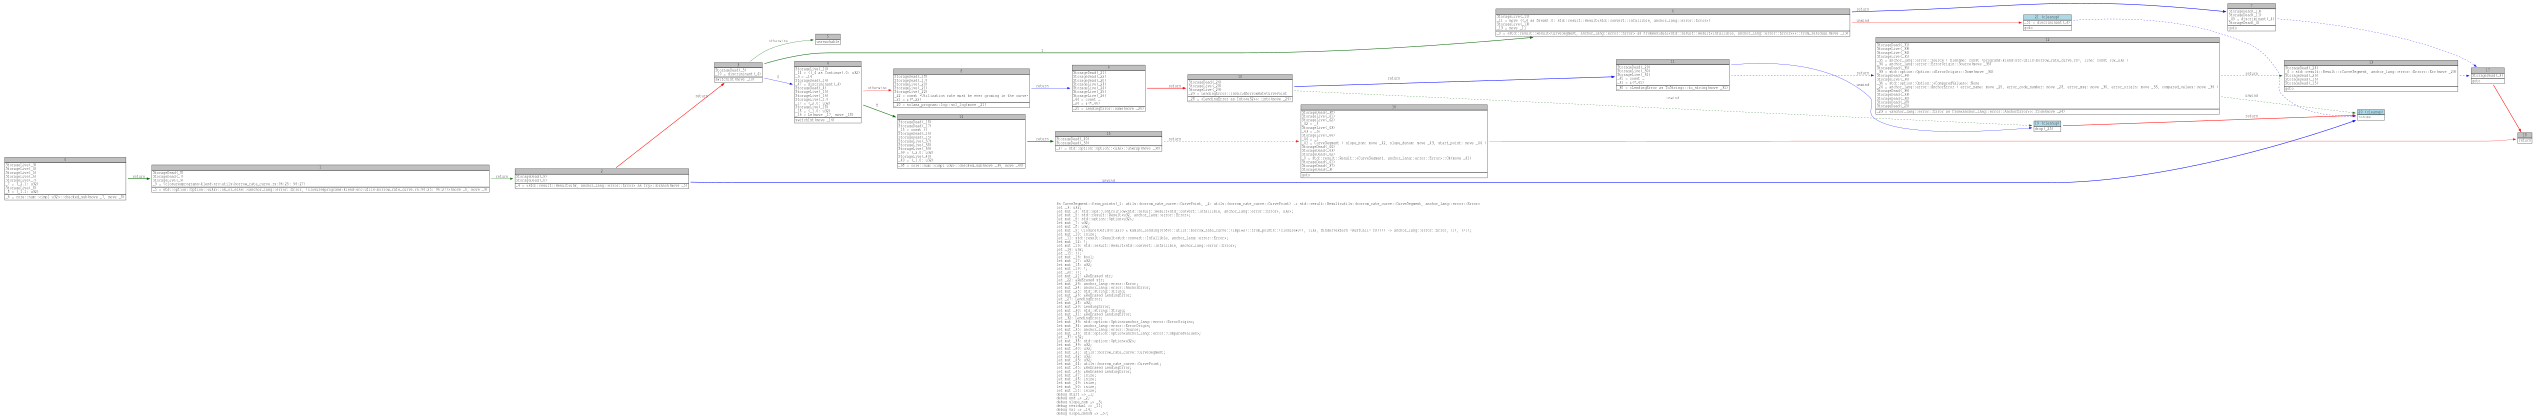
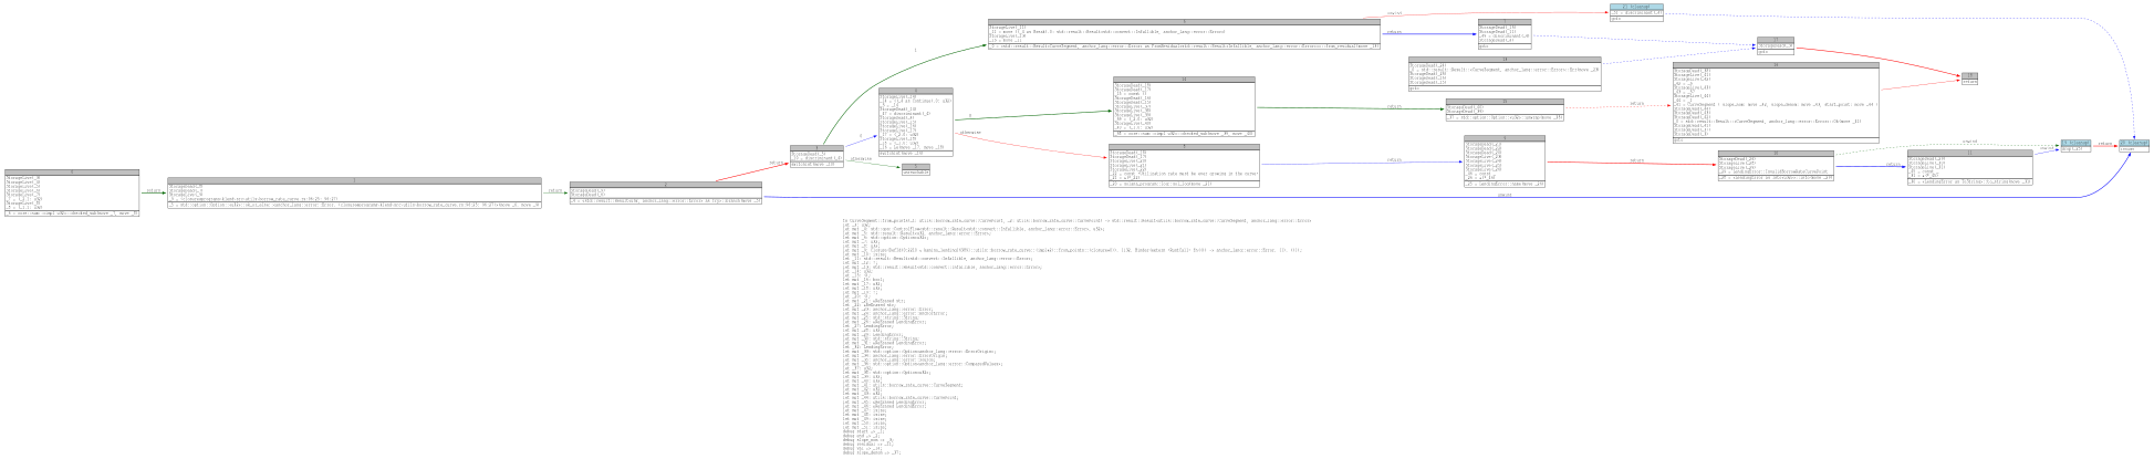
  digraph {
    fontname="Courier, monospace"
    label=<fn CurveSegment::from_points(_1: utils::borrow_rate_curve::CurvePoint, _2: utils::borrow_rate_curve::CurvePoint) -&gt; std::result::Result&lt;utils::borrow_rate_curve::CurveSegment, anchor_lang::error::Error&gt;<br align="left"/>let _3: u32;<br align="left"/>let mut _4: std::ops::ControlFlow&lt;std::result::Result&lt;std::convert::Infallible, anchor_lang::error::Error&gt;, u32&gt;;<br align="left"/>let mut _5: std::result::Result&lt;u32, anchor_lang::error::Error&gt;;<br align="left"/>let mut _6: std::option::Option&lt;u32&gt;;<br align="left"/>let mut _7: u32;<br align="left"/>let mut _8: u32;<br align="left"/>let mut _9: Closure(DefId(0:2210 ~ kamino_lending[6389]::utils::borrow_rate_curve::{impl#2}::from_points::{closure#0}), [i32, Binder(extern &quot;RustCall&quot; fn(()) -&gt; anchor_lang::error::Error, []), ()]);<br align="left"/>let mut _10: isize;<br align="left"/>let _11: std::result::Result&lt;std::convert::Infallible, anchor_lang::error::Error&gt;;<br align="left"/>let mut _12: !;<br align="left"/>let mut _13: std::result::Result&lt;std::convert::Infallible, anchor_lang::error::Error&gt;;<br align="left"/>let _14: u32;<br align="left"/>let _15: ();<br align="left"/>let mut _16: bool;<br align="left"/>let mut _17: u32;<br align="left"/>let mut _18: u32;<br align="left"/>let mut _19: !;<br align="left"/>let _20: ();<br align="left"/>let mut _21: &amp;ReErased str;<br align="left"/>let _22: &amp;ReErased str;<br align="left"/>let mut _23: anchor_lang::error::Error;<br align="left"/>let mut _24: anchor_lang::error::AnchorError;<br align="left"/>let mut _25: std::string::String;<br align="left"/>let mut _26: &amp;ReErased LendingError;<br align="left"/>let _27: LendingError;<br align="left"/>let mut _28: u32;<br align="left"/>let mut _29: LendingError;<br align="left"/>let mut _30: std::string::String;<br align="left"/>let mut _31: &amp;ReErased LendingError;<br align="left"/>let _32: LendingError;<br align="left"/>let mut _33: std::option::Option&lt;anchor_lang::error::ErrorOrigin&gt;;<br align="left"/>let mut _34: anchor_lang::error::ErrorOrigin;<br align="left"/>let mut _35: anchor_lang::error::Source;<br align="left"/>let mut _36: std::option::Option&lt;anchor_lang::error::ComparedValues&gt;;<br align="left"/>let _37: u32;<br align="left"/>let mut _38: std::option::Option&lt;u32&gt;;<br align="left"/>let mut _39: u32;<br align="left"/>let mut _40: u32;<br align="left"/>let mut _41: utils::borrow_rate_curve::CurveSegment;<br align="left"/>let mut _42: u32;<br align="left"/>let mut _43: u32;<br align="left"/>let mut _44: utils::borrow_rate_curve::CurvePoint;<br align="left"/>let mut _45: &amp;ReErased LendingError;<br align="left"/>let mut _46: &amp;ReErased LendingError;<br align="left"/>let mut _47: isize;<br align="left"/>let mut _48: isize;<br align="left"/>let mut _49: isize;<br align="left"/>let mut _50: isize;<br align="left"/>let mut _51: isize;<br align="left"/>debug start =&gt; _1;<br align="left"/>debug end =&gt; _2;<br align="left"/>debug slope_nom =&gt; _3;<br align="left"/>debug residual =&gt; _11;<br align="left"/>debug val =&gt; _14;<br align="left"/>debug slope_denom =&gt; _37;<br align="left"/>>
    rankdir=LR
    node [fontname="Courier, monospace" shape=none]
    edge [color=blue fontname="Courier, monospace" style=bold]
    n1 [label=<<table border="0" cellborder="1" cellspacing="0"><tr><td bgcolor="gray" align="center" colspan="1">0</td></tr><tr><td align="left" balign="left">StorageLive(_3)<br/>StorageLive(_4)<br/>StorageLive(_5)<br/>StorageLive(_6)<br/>StorageLive(_7)<br/>_7 = (_2.1: u32)<br/>StorageLive(_8)<br/>_8 = (_1.1: u32)<br/></td></tr><tr><td align="left">_6 = core::num::&lt;impl u32&gt;::checked_sub(move _7, move _8)</td></tr></table>>]
    n2 [label=<<table border="0" cellborder="1" cellspacing="0"><tr><td bgcolor="gray" align="center" colspan="1">1</td></tr><tr><td align="left" balign="left">StorageDead(_8)<br/>StorageDead(_7)<br/>StorageLive(_9)<br/>_9 = {closure@programs\klend\src\utils\borrow_rate_curve.rs:96:25: 96:27}<br/></td></tr><tr><td align="left">_5 = std::option::Option::&lt;u32&gt;::ok_or_else::&lt;anchor_lang::error::Error, {closure@programs\klend\src\utils\borrow_rate_curve.rs:96:25: 96:27}&gt;(move _6, move _9)</td></tr></table>>]
    n3 [label=<<table border="0" cellborder="1" cellspacing="0"><tr><td bgcolor="gray" align="center" colspan="1">2</td></tr><tr><td align="left" balign="left">StorageDead(_9)<br/>StorageDead(_6)<br/></td></tr><tr><td align="left">_4 = &lt;std::result::Result&lt;u32, anchor_lang::error::Error&gt; as Try&gt;::branch(move _5)</td></tr></table>>]
    n4 [label=<<table border="0" cellborder="1" cellspacing="0"><tr><td bgcolor="gray" align="center" colspan="1">3</td></tr><tr><td align="left" balign="left">StorageDead(_5)<br/>_10 = discriminant(_4)<br/></td></tr><tr><td align="left">switchInt(move _10)</td></tr></table>>]
    n5 [label=<<table border="0" cellborder="1" cellspacing="0"><tr><td bgcolor="lightblue" align="center" colspan="1">20 (cleanup)</td></tr><tr><td align="left">resume</td></tr></table>>]
    n6 [label=<<table border="0" cellborder="1" cellspacing="0"><tr><td bgcolor="gray" align="center" colspan="1">4</td></tr><tr><td align="left" balign="left">StorageLive(_14)<br/>_14 = ((_4 as Continue).0: u32)<br/>_3 = _14<br/>StorageDead(_14)<br/>_47 = discriminant(_4)<br/>StorageDead(_4)<br/>StorageLive(_15)<br/>StorageLive(_16)<br/>StorageLive(_17)<br/>_17 = (_2.0: u32)<br/>StorageLive(_18)<br/>_18 = (_1.0: u32)<br/>_16 = Le(move _17, move _18)<br/></td></tr><tr><td align="left">switchInt(move _16)</td></tr></table>>]
    n7 [label=<<table border="0" cellborder="1" cellspacing="0"><tr><td bgcolor="gray" align="center" colspan="1">5</td></tr><tr><td align="left">unreachable</td></tr></table>>]
    n8 [label=<<table border="0" cellborder="1" cellspacing="0"><tr><td bgcolor="gray" align="center" colspan="1">6</td></tr><tr><td align="left" balign="left">StorageLive(_11)<br/>_11 = move ((_4 as Break).0: std::result::Result&lt;std::convert::Infallible, anchor_lang::error::Error&gt;)<br/>StorageLive(_13)<br/>_13 = move _11<br/></td></tr><tr><td align="left">_0 = &lt;std::result::Result&lt;CurveSegment, anchor_lang::error::Error&gt; as FromResidual&lt;std::result::Result&lt;Infallible, anchor_lang::error::Error&gt;&gt;&gt;::from_residual(move _13)</td></tr></table>>]
    n9 [label=<<table border="0" cellborder="1" cellspacing="0"><tr><td bgcolor="gray" align="center" colspan="1">8</td></tr><tr><td align="left" balign="left">StorageDead(_18)<br/>StorageDead(_17)<br/>StorageLive(_20)<br/>StorageLive(_21)<br/>StorageLive(_22)<br/>_22 = const &quot;Utilization rate must be ever growing in the curve&quot;<br/>_21 = &amp;(*_22)<br/></td></tr><tr><td align="left">_20 = solana_program::log::sol_log(move _21)</td></tr></table>>]
    n10 [label=<<table border="0" cellborder="1" cellspacing="0"><tr><td bgcolor="gray" align="center" colspan="1">14</td></tr><tr><td align="left" balign="left">StorageDead(_18)<br/>StorageDead(_17)<br/>_15 = const ()<br/>StorageDead(_16)<br/>StorageDead(_15)<br/>StorageLive(_37)<br/>StorageLive(_38)<br/>StorageLive(_39)<br/>_39 = (_2.0: u32)<br/>StorageLive(_40)<br/>_40 = (_1.0: u32)<br/></td></tr><tr><td align="left">_38 = core::num::&lt;impl u32&gt;::checked_sub(move _39, move _40)</td></tr></table>>]
    n11 [label=<<table border="0" cellborder="1" cellspacing="0"><tr><td bgcolor="gray" align="center" colspan="1">7</td></tr><tr><td align="left" balign="left">StorageDead(_13)<br/>StorageDead(_11)<br/>_49 = discriminant(_4)<br/>StorageDead(_4)<br/></td></tr><tr><td align="left">goto</td></tr></table>>]
    n12 [label=<<table border="0" cellborder="1" cellspacing="0"><tr><td bgcolor="lightblue" align="center" colspan="1">21 (cleanup)</td></tr><tr><td align="left" balign="left">_51 = discriminant(_4)<br/></td></tr><tr><td align="left">goto</td></tr></table>>]
    n13 [label=<<table border="0" cellborder="1" cellspacing="0"><tr><td bgcolor="gray" align="center" colspan="1">9</td></tr><tr><td align="left" balign="left">StorageDead(_21)<br/>StorageDead(_22)<br/>StorageDead(_20)<br/>StorageLive(_23)<br/>StorageLive(_24)<br/>StorageLive(_25)<br/>StorageLive(_26)<br/>_46 = const _<br/>_26 = &amp;(*_46)<br/></td></tr><tr><td align="left">_25 = LendingError::name(move _26)</td></tr></table>>]
    n14 [label=<<table border="0" cellborder="1" cellspacing="0"><tr><td bgcolor="gray" align="center" colspan="1">15</td></tr><tr><td align="left" balign="left">StorageDead(_40)<br/>StorageDead(_39)<br/></td></tr><tr><td align="left">_37 = std::option::Option::&lt;u32&gt;::unwrap(move _38)</td></tr></table>>]
    n15 [label=<<table border="0" cellborder="1" cellspacing="0"><tr><td bgcolor="gray" align="center" colspan="1">17</td></tr><tr><td align="left" balign="left">StorageDead(_3)<br/></td></tr><tr><td align="left">goto</td></tr></table>>]
    n16 [label=<<table border="0" cellborder="1" cellspacing="0"><tr><td bgcolor="gray" align="center" colspan="1">18</td></tr><tr><td align="left">return</td></tr></table>>]
    n17 [label=<<table border="0" cellborder="1" cellspacing="0"><tr><td bgcolor="gray" align="center" colspan="1">10</td></tr><tr><td align="left" balign="left">StorageDead(_26)<br/>StorageLive(_28)<br/>StorageLive(_29)<br/>_29 = LendingError::InvalidBorrowRateCurvePoint<br/></td></tr><tr><td align="left">_28 = &lt;LendingError as Into&lt;u32&gt;&gt;::into(move _29)</td></tr></table>>]
    n18 [label=<<table border="0" cellborder="1" cellspacing="0"><tr><td bgcolor="gray" align="center" colspan="1">11</td></tr><tr><td align="left" balign="left">StorageDead(_29)<br/>StorageLive(_30)<br/>StorageLive(_31)<br/>_45 = const _<br/>_31 = &amp;(*_45)<br/></td></tr><tr><td align="left">_30 = &lt;LendingError as ToString&gt;::to_string(move _31)</td></tr></table>>]
    n19 [label=<<table border="0" cellborder="1" cellspacing="0"><tr><td bgcolor="lightblue" align="center" colspan="1">19 (cleanup)</td></tr><tr><td align="left">drop(_25)</td></tr></table>>]
-   n20 [label=<<table border="0" cellborder="1" cellspacing="0"><tr><td bgcolor="gray" align="center" colspan="1">12</td></tr><tr><td align="left" balign="left">StorageDead(_31)<br/>StorageLive(_33)<br/>StorageLive(_34)<br/>StorageLive(_35)<br/>_35 = anchor_lang::error::Source { filename: const &quot;programs\\klend\\src\\utils\\borrow_rate_curve.rs&quot;, line: const 102_u32 }<br/>_34 = anchor_lang::error::ErrorOrigin::Source(move _35)<br/>StorageDead(_35)<br/>_33 = std::option::Option::&lt;ErrorOrigin&gt;::Some(move _34)<br/>StorageDead(_34)<br/>StorageLive(_36)<br/>_36 = std::option::Option::&lt;ComparedValues&gt;::None<br/>_24 = anchor_lang::error::AnchorError { error_name: move _25, error_code_number: move _28, error_msg: move _30, error_origin: move _33, compared_values: move _36 }<br/>StorageDead(_36)<br/>StorageDead(_33)<br/>StorageDead(_30)<br/>StorageDead(_28)<br/>StorageDead(_25)<br/></td></tr><tr><td align="left">_23 = &lt;anchor_lang::error::Error as From&lt;anchor_lang::error::AnchorError&gt;&gt;::from(move _24)</td></tr></table>>]
    n21 [label=<<table border="0" cellborder="1" cellspacing="0"><tr><td bgcolor="gray" align="center" colspan="1">13</td></tr><tr><td align="left" balign="left">StorageDead(_24)<br/>_0 = std::result::Result::&lt;CurveSegment, anchor_lang::error::Error&gt;::Err(move _23)<br/>StorageDead(_23)<br/>StorageDead(_16)<br/>StorageDead(_15)<br/></td></tr><tr><td align="left">goto</td></tr></table>>]
    n22 [label=<<table border="0" cellborder="1" cellspacing="0"><tr><td bgcolor="gray" align="center" colspan="1">16</td></tr><tr><td align="left" balign="left">StorageDead(_38)<br/>StorageLive(_41)<br/>StorageLive(_42)<br/>_42 = _3<br/>StorageLive(_43)<br/>_43 = _37<br/>StorageLive(_44)<br/>_44 = _1<br/>_41 = CurveSegment { slope_nom: move _42, slope_denom: move _43, start_point: move _44 }<br/>StorageDead(_44)<br/>StorageDead(_43)<br/>StorageDead(_42)<br/>_0 = std::result::Result::&lt;CurveSegment, anchor_lang::error::Error&gt;::Ok(move _41)<br/>StorageDead(_41)<br/>StorageDead(_37)<br/>StorageDead(_3)<br/></td></tr><tr><td align="left">goto</td></tr></table>>]
    n1 -> n2 [color=darkgreen label=return]
    n2 -> n3 [color=darkgreen label=return style=solid]
    n3 -> n4 [color=red label=return]
    n3 -> n5 [label=unwind]
    n4 -> n6 [label=0 style=solid]
    n4 -> n7 [color=darkgreen label=otherwise style=solid]
    n4 -> n8 [color=darkgreen label=1]
    n6 -> n9 [color=red label=otherwise style=solid]
    n6 -> n10 [color=darkgreen label=8]
    n8 -> n11 [label=return]
    n8 -> n12 [color=red label=unwind style=solid]
    n9 -> n13 [label=return style=solid]
    n10 -> n14 [color=darkgreen label=return]
    n11 -> n15 [style=dashed]
    n12 -> n5 [style=dashed]
    n13 -> n17 [color=red label=return]
    n14 -> n22 [color=red label=return style=dashed]
    n15 -> n16 [color=red]
    n17 -> n18 [label=return]
    n17 -> n19 [color=darkgreen label=unwind style=dashed]
    n18 -> n19 [label=unwind style=solid]
-   n18 -> n20 [label=return style=dashed]
    n19 -> n5 [color=red label=return]
-   n20 -> n5 [color=darkgreen label=unwind style=dashed]
-   n20 -> n21 [color=darkgreen label=return style=dashed]
    n21 -> n15 [style=dashed]
    n22 -> n16 [color=red style=solid]
  }
